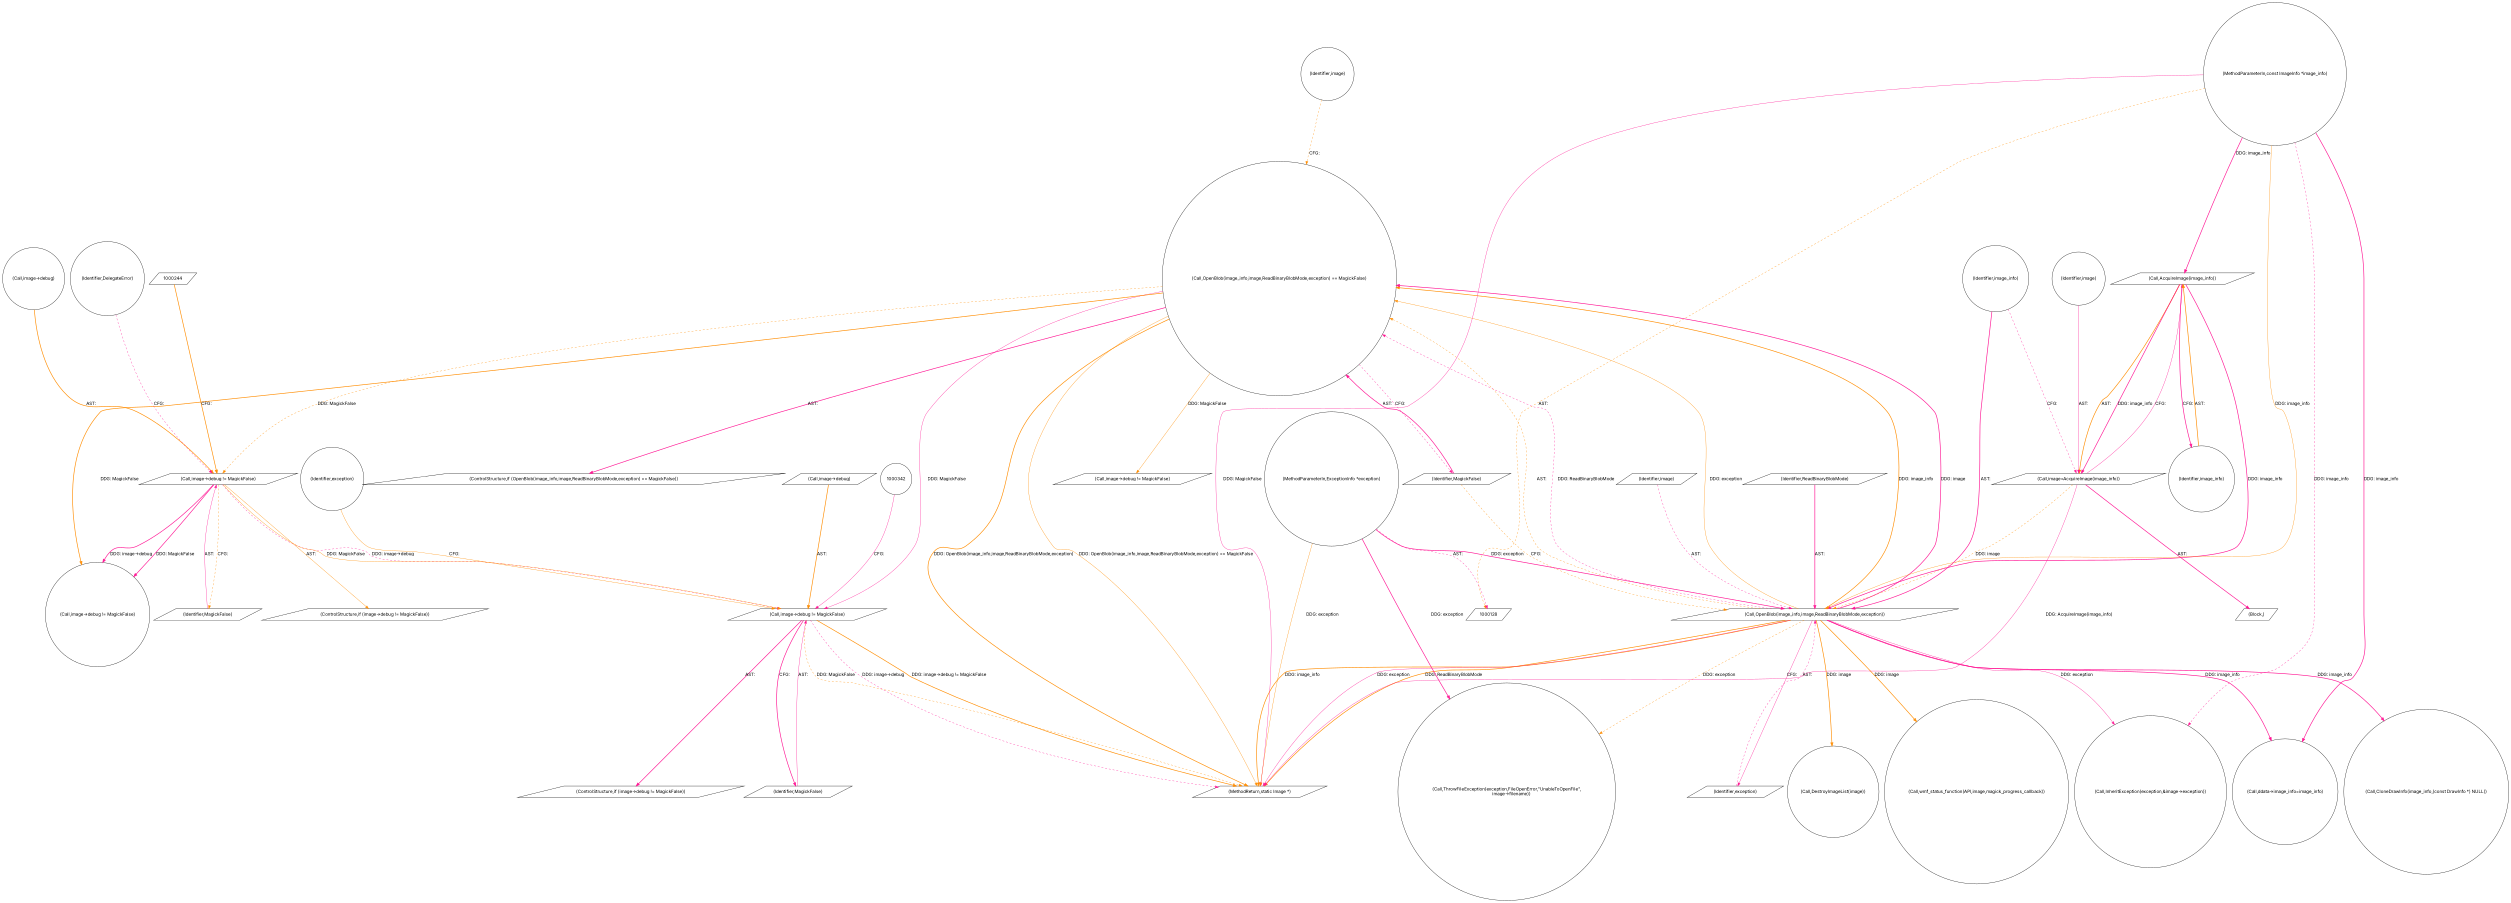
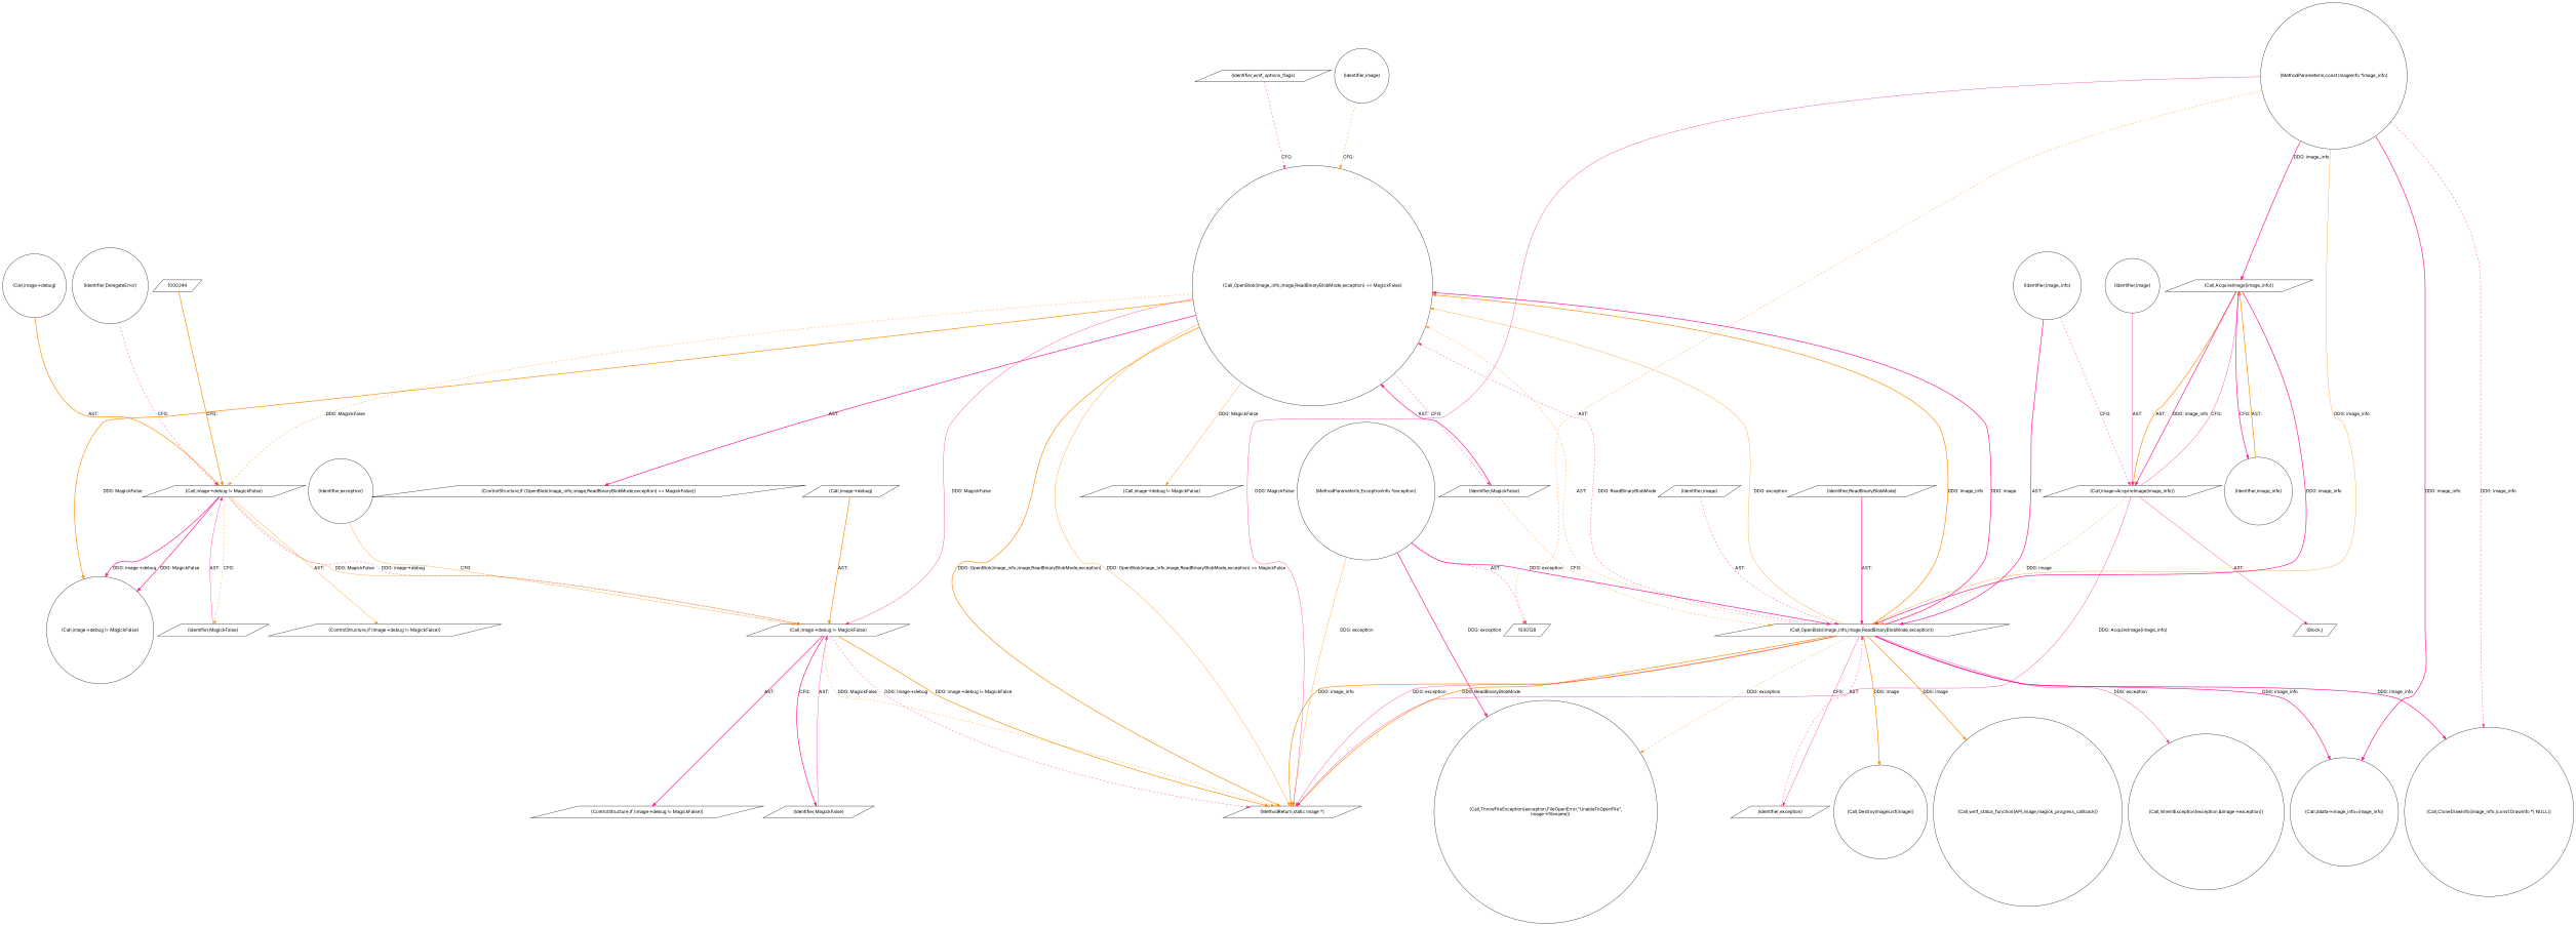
  digraph {
    fontname=Inter
    node [fontname=Inter shape=parallelogram]
    edge [color=deeppink fontname=Inter style=bold]
    n1 [label="(Call,image->debug != MagickFalse)"]
    n2 [label="(ControlStructure,if (image->debug != MagickFalse))"]
    n3 [label="(MethodReturn,static Image *)"]
    n4 [label="(Identifier,MagickFalse)"]
    n5 [label="(Call,image->debug != MagickFalse)"]
    n6 [label="(Identifier,MagickFalse)"]
    n7 [label="(ControlStructure,if (image->debug != MagickFalse))"]
    n8 [label="(Call,image->debug != MagickFalse)" shape=circle]
    n9 [label="(Call,OpenBlob(image_info,image,ReadBinaryBlobMode,exception) == MagickFalse)" shape=circle]
    n10 [label="(ControlStructure,if (OpenBlob(image_info,image,ReadBinaryBlobMode,exception) == MagickFalse))"]
    n11 [label="(Identifier,MagickFalse)"]
    n12 [label="(Call,image->debug != MagickFalse)"]
    n13 [label="(Call,OpenBlob(image_info,image,ReadBinaryBlobMode,exception))"]
    n14 [label="(Call,InheritException(exception,&image->exception))" shape=circle]
    n15 [label="(Call,DestroyImageList(image))" shape=circle]
    n16 [label="(Call,ddata->image_info=image_info)" shape=circle]
    n17 [label="(Call,CloneDrawInfo(image_info,(const DrawInfo *) NULL))" shape=circle]
    n18 [label="(Call,ThrowFileException(exception,FileOpenError,\"UnableToOpenFile\",\n        image->filename))" shape=circle]
    n19 [label="(Identifier,exception)"]
    n20 [label="(Call,wmf_status_function(API,image,magick_progress_callback))" shape=circle]
    n21 [label="(Call,AcquireImage(image_info))"]
    n22 [label="(Call,image=AcquireImage(image_info))"]
    n23 [label="(Identifier,image_info)" shape=circle]
    n24 [label="(Block,)"]
    n25 [label="(MethodParameterIn,const ImageInfo *image_info)" shape=circle]
    1000128
    n27 [label="(MethodParameterIn,ExceptionInfo *exception)" shape=circle]
    n28 [label="(Identifier,exception)" shape=circle]
    n29 [label="(Call,image->debug)"]
+   n30 [label="(Identifier,wmf_options_flags)"]
    n31 [label="(Identifier,image)"]
    n32 [label="(Identifier,ReadBinaryBlobMode)"]
    n33 [label="(Call,image->debug)" shape=circle]
    n34 [label="(Identifier,image)" shape=circle]
    n35 [label="(Identifier,image)" shape=circle]
    n36 [label="(Identifier,DelegateError)" shape=circle]
    n37 [label="(Identifier,image_info)" shape=circle]
-   1000342 [shape=circle]
    1000244
    n1 -> n2 [label="AST: "]
    n1 -> n3 [color=darkorange label="DDG: MagickFalse" style=dashed]
    n1 -> n3 [label="DDG: image->debug" style=dashed]
    n1 -> n3 [color=darkorange label="DDG: image->debug != MagickFalse"]
    n1 -> n4 [label="CFG: "]
    n4 -> n1 [label="AST: " style=solid]
    n5 -> n1 [label="DDG: image->debug" style=dashed]
    n5 -> n1 [color=darkorange label="DDG: MagickFalse" style=solid]
    n5 -> n6 [color=darkorange label="CFG: " style=dashed]
    n5 -> n7 [color=darkorange label="AST: " style=solid]
    n5 -> n8 [label="DDG: image->debug"]
    n5 -> n8 [label="DDG: MagickFalse"]
    n6 -> n5 [label="AST: " style=solid]
    n9 -> n1 [label="DDG: MagickFalse" style=solid]
    n9 -> n3 [color=darkorange label="DDG: OpenBlob(image_info,image,ReadBinaryBlobMode,exception)"]
    n9 -> n3 [color=darkorange label="DDG: OpenBlob(image_info,image,ReadBinaryBlobMode,exception) == MagickFalse" style=solid]
    n9 -> n5 [color=darkorange label="DDG: MagickFalse" style=dashed]
    n9 -> n8 [color=darkorange label="DDG: MagickFalse"]
    n9 -> n10 [label="AST: "]
    n9 -> n11 [label="CFG: " style=dashed]
    n9 -> n12 [color=darkorange label="DDG: MagickFalse" style=solid]
    n11 -> n9 [label="AST: "]
    n11 -> n13 [color=darkorange label="CFG: " style=dashed]
    n13 -> n3 [color=darkorange label="DDG: ReadBinaryBlobMode"]
    n13 -> n3 [color=darkorange label="DDG: image_info"]
    n13 -> n3 [label="DDG: exception" style=solid]
    n13 -> n9 [color=darkorange label="AST: " style=dashed]
    n13 -> n9 [color=darkorange label="DDG: image_info"]
    n13 -> n9 [label="DDG: image"]
    n13 -> n9 [label="DDG: ReadBinaryBlobMode" style=dashed]
    n13 -> n9 [color=darkorange label="DDG: exception" style=solid]
    n13 -> n14 [label="DDG: exception" style=solid]
    n13 -> n15 [color=darkorange label="DDG: image"]
    n13 -> n16 [label="DDG: image_info"]
    n13 -> n17 [label="DDG: image_info"]
    n13 -> n18 [color=darkorange label="DDG: exception" style=dashed]
    n13 -> n19 [label="CFG: " style=solid]
    n13 -> n20 [color=darkorange label="DDG: image"]
    n19 -> n13 [label="AST: " style=dashed]
    n21 -> n13 [label="DDG: image_info"]
    n21 -> n22 [color=darkorange label="AST: "]
    n21 -> n22 [label="DDG: image_info"]
    n21 -> n23 [label="CFG: "]
    n22 -> n3 [label="DDG: AcquireImage(image_info)" style=solid]
    n22 -> n13 [color=darkorange label="DDG: image" style=dashed]
    n22 -> n21 [label="CFG: " style=solid]
-   n22 -> n24 [label="AST: "]
+   n22 -> n24 [label="AST: " style=solid]
    n23 -> n21 [color=darkorange label="AST: "]
    n25 -> n3 [label="DDG: MagickFalse" style=solid]
    n25 -> n13 [color=darkorange label="DDG: image_info" style=solid]
    n25 -> n16 [label="DDG: image_info"]
-   n25 -> n14 [label="DDG: image_info" style=dashed]
+   n25 -> n17 [label="DDG: image_info" style=dashed]
    n25 -> n21 [label="DDG: image_info"]
    n25 -> 1000128 [color=darkorange label="AST: " style=dashed]
    n27 -> n3 [color=darkorange label="DDG: exception" style=solid]
    n27 -> n13 [label="DDG: exception"]
    n27 -> n18 [label="DDG: exception"]
    n27 -> 1000128 [label="AST: " style=dashed]
    n28 -> n1 [color=darkorange label="CFG: " style=solid]
    n29 -> n1 [color=darkorange label="AST: "]
+   n30 -> n9 [label="CFG: " style=dashed]
    n31 -> n13 [label="AST: " style=dashed]
    n32 -> n13 [label="AST: "]
    n33 -> n5 [color=darkorange label="AST: "]
    n34 -> n9 [color=darkorange label="CFG: " style=dashed]
    n35 -> n22 [label="AST: " style=solid]
    n36 -> n5 [label="CFG: " style=dashed]
    n37 -> n13 [label="AST: "]
    n37 -> n22 [label="CFG: " style=dashed]
-   1000342 -> n1 [label="CFG: " style=solid]
    1000244 -> n5 [color=darkorange label="CFG: "]
  }
